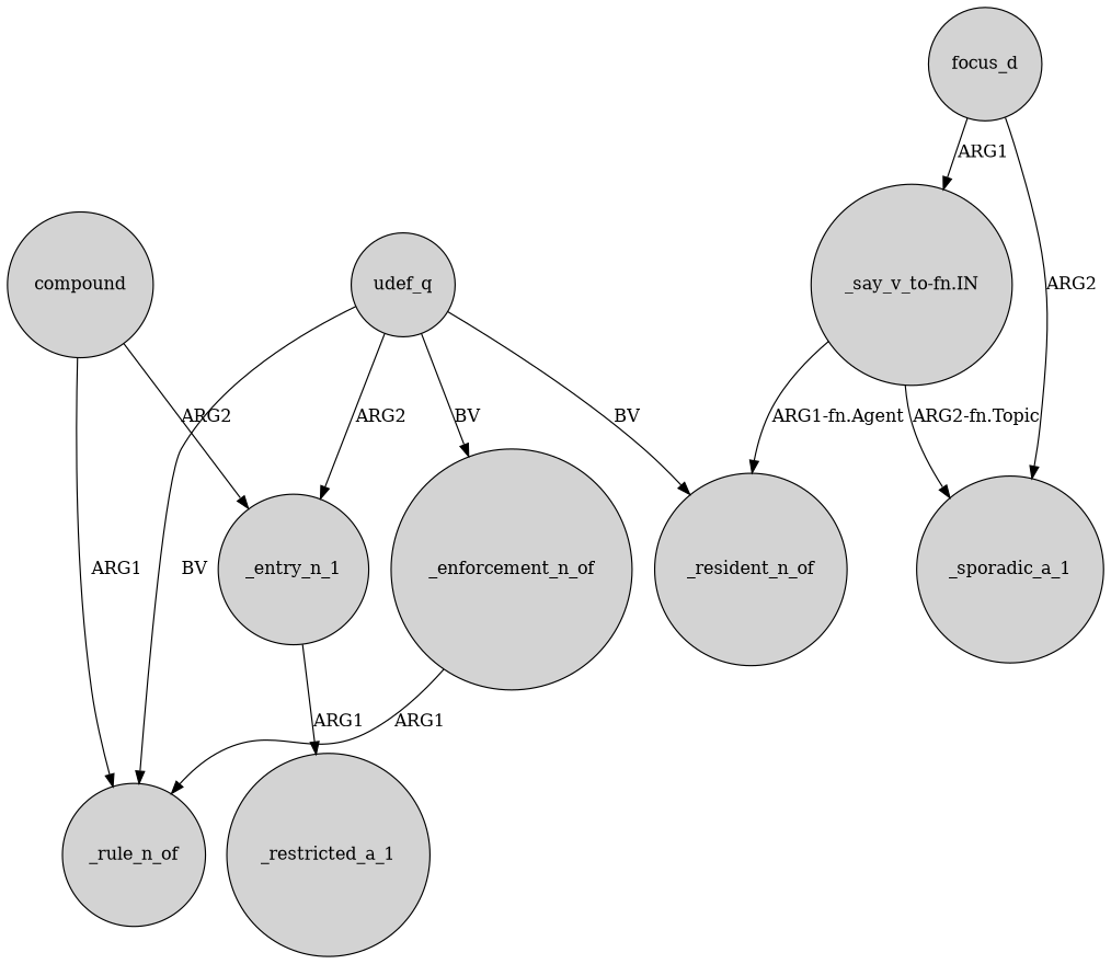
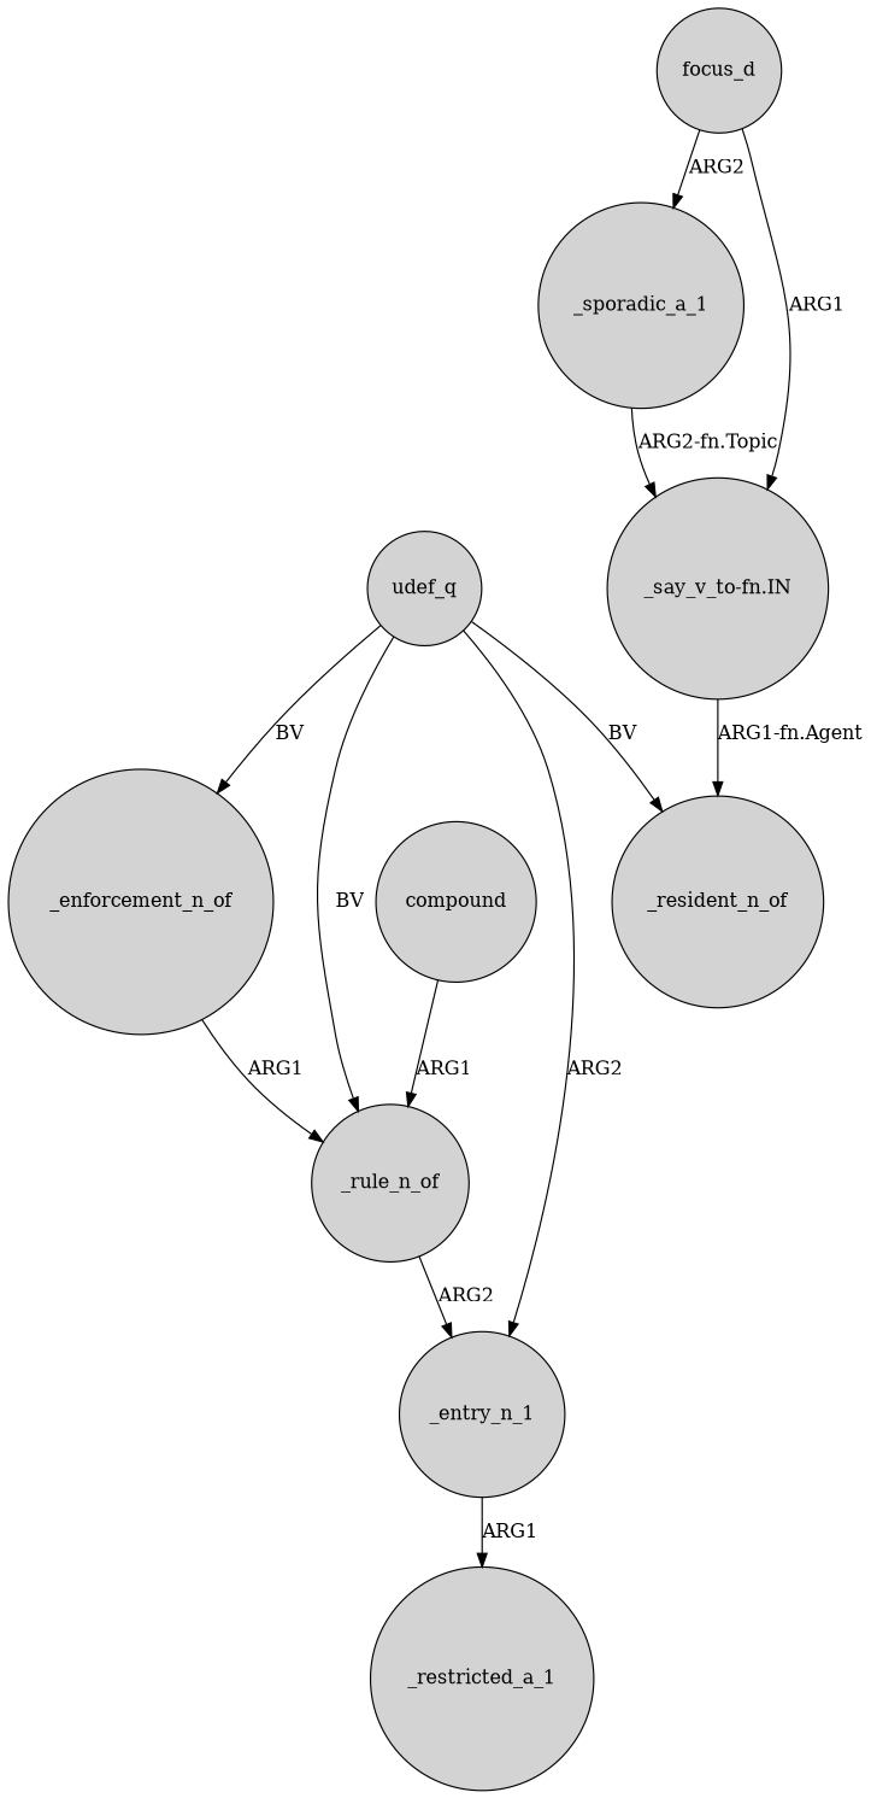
  digraph {
    node [shape=circle style=filled]
    _enforcement_n_of
    _rule_n_of
    udef_q
    _entry_n_1
    _resident_n_of
    _restricted_a_1
    compound
    "_say_v_to-fn.IN"
    _sporadic_a_1
    focus_d
    _enforcement_n_of -> _rule_n_of [label=ARG1]
    udef_q -> _enforcement_n_of [label=BV]
    udef_q -> _rule_n_of [label=BV]
    udef_q -> _entry_n_1 [label=ARG2]
    udef_q -> _resident_n_of [label=BV]
    _entry_n_1 -> _restricted_a_1 [label=ARG1]
    compound -> _rule_n_of [label=ARG1]
-   compound -> _entry_n_1 [label=ARG2]
+   _rule_n_of -> _entry_n_1 [label=ARG2]
    "_say_v_to-fn.IN" -> _resident_n_of [label="ARG1-fn.Agent"]
-   "_say_v_to-fn.IN" -> _sporadic_a_1 [label="ARG2-fn.Topic"]
+   _sporadic_a_1 -> "_say_v_to-fn.IN" [label="ARG2-fn.Topic"]
    focus_d -> "_say_v_to-fn.IN" [label=ARG1]
    focus_d -> _sporadic_a_1 [label=ARG2]
  }
